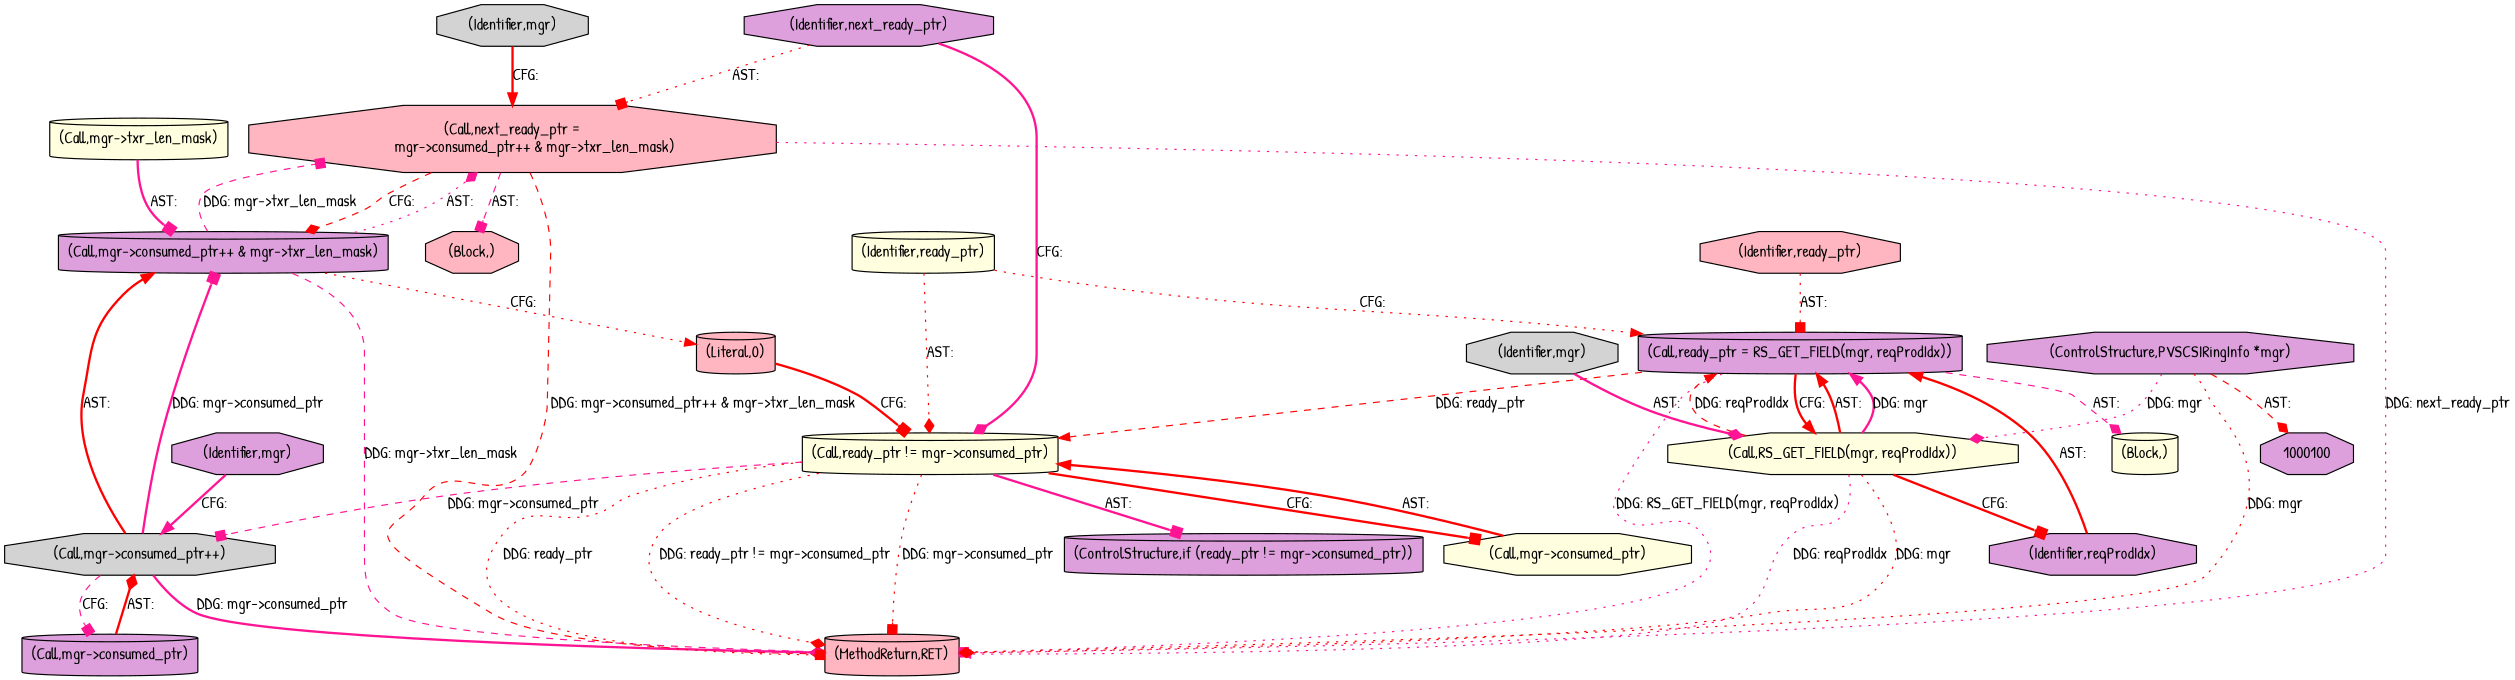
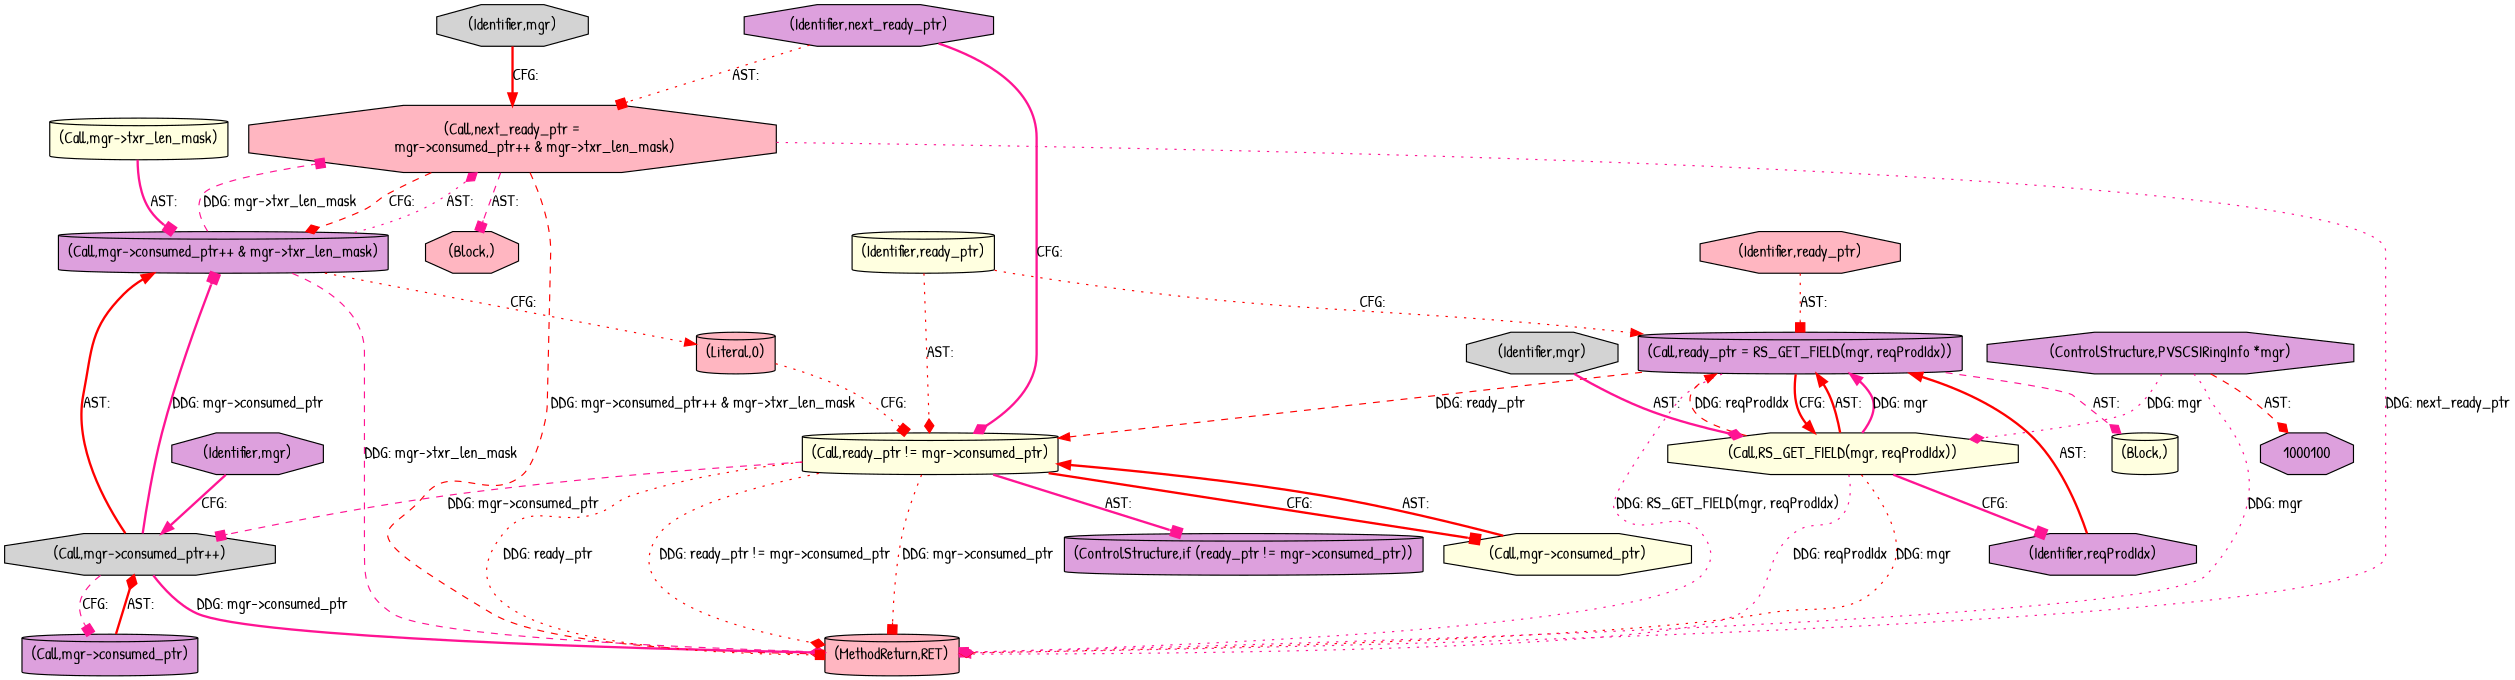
  digraph {
    fontname="Patrick Hand"
    node [fillcolor=plum fontname="Patrick Hand" shape=octagon style=filled]
    edge [arrowhead=diamond color=red fontname="Patrick Hand" style=bold]
    n1 [fillcolor=lightpink label="(Call,next_ready_ptr =\n             mgr->consumed_ptr++ & mgr->txr_len_mask)"]
    n2 [label="(Call,mgr->consumed_ptr++ & mgr->txr_len_mask)" shape=cylinder]
    n3 [fillcolor=lightpink label="(MethodReturn,RET)" shape=cylinder]
    n4 [fillcolor=lightpink label="(Block,)"]
    n5 [fillcolor=lightpink label="(Literal,0)" shape=cylinder]
    n6 [fillcolor=lightyellow label="(Call,mgr->txr_len_mask)" shape=cylinder]
    n7 [fillcolor=lightgrey label="(Call,mgr->consumed_ptr++)"]
    n8 [label="(Call,mgr->consumed_ptr)" shape=cylinder]
    n9 [fillcolor=lightyellow label="(Call,ready_ptr != mgr->consumed_ptr)" shape=cylinder]
    n10 [fillcolor=lightyellow label="(Call,mgr->consumed_ptr)"]
    n11 [label="(ControlStructure,if (ready_ptr != mgr->consumed_ptr))" shape=cylinder]
    n12 [label="(Call,ready_ptr = RS_GET_FIELD(mgr, reqProdIdx))" shape=cylinder]
    n13 [fillcolor=lightyellow label="(Call,RS_GET_FIELD(mgr, reqProdIdx))"]
    n14 [fillcolor=lightyellow label="(Block,)" shape=cylinder]
    n15 [label="(Identifier,reqProdIdx)"]
    n16 [label="(ControlStructure,PVSCSIRingInfo *mgr)"]
    1000100
    n18 [fillcolor=lightpink label="(Identifier,ready_ptr)"]
    n19 [label="(Identifier,next_ready_ptr)"]
    n20 [fillcolor=lightyellow label="(Identifier,ready_ptr)" shape=cylinder]
    n21 [fillcolor=lightgrey label="(Identifier,mgr)"]
    n22 [fillcolor=lightgrey label="(Identifier,mgr)"]
    n23 [label="(Identifier,mgr)"]
    n1 -> n2 [label="CFG: " style=dashed]
    n1 -> n3 [color=deeppink label="DDG: next_ready_ptr" style=dotted]
    n1 -> n3 [label="DDG: mgr->consumed_ptr++ & mgr->txr_len_mask" style=dashed]
    n1 -> n4 [arrowhead=box color=deeppink label="AST: " style=dashed]
    n2 -> n1 [color=deeppink label="AST: " style=dotted]
    n2 -> n1 [arrowhead=box color=deeppink label="DDG: mgr->txr_len_mask" style=dashed]
    n2 -> n3 [color=deeppink label="DDG: mgr->txr_len_mask" style=dashed]
    n2 -> n5 [arrowhead=normal label="CFG: " style=dotted]
-   n5 -> n9 [arrowhead=box label="CFG: "]
+   n5 -> n9 [arrowhead=box label="CFG: " style=dotted]
    n6 -> n2 [arrowhead=box color=deeppink label="AST: "]
    n7 -> n2 [arrowhead=normal label="AST: "]
    n7 -> n2 [arrowhead=box color=deeppink label="DDG: mgr->consumed_ptr"]
    n7 -> n3 [color=deeppink label="DDG: mgr->consumed_ptr"]
    n7 -> n8 [arrowhead=box color=deeppink label="CFG: " style=dashed]
    n8 -> n7 [label="AST: "]
    n9 -> n3 [arrowhead=box label="DDG: mgr->consumed_ptr" style=dotted]
    n9 -> n3 [arrowhead=box label="DDG: ready_ptr" style=dotted]
    n9 -> n3 [label="DDG: ready_ptr != mgr->consumed_ptr" style=dotted]
    n9 -> n7 [arrowhead=box color=deeppink label="DDG: mgr->consumed_ptr" style=dashed]
    n9 -> n10 [arrowhead=box label="CFG: "]
    n9 -> n11 [arrowhead=box color=deeppink label="AST: "]
    n10 -> n9 [arrowhead=normal label="AST: "]
    n12 -> n3 [arrowhead=box color=deeppink label="DDG: RS_GET_FIELD(mgr, reqProdIdx)" style=dotted]
    n12 -> n9 [arrowhead=normal label="DDG: ready_ptr" style=dashed]
    n12 -> n13 [arrowhead=normal label="CFG: "]
    n12 -> n14 [color=deeppink label="AST: " style=dashed]
    n13 -> n3 [arrowhead=normal color=deeppink label="DDG: reqProdIdx" style=dotted]
    n13 -> n3 [label="DDG: mgr" style=dotted]
    n13 -> n12 [arrowhead=normal label="AST: "]
    n13 -> n12 [arrowhead=normal color=deeppink label="DDG: mgr"]
    n13 -> n12 [arrowhead=normal label="DDG: reqProdIdx" style=dashed]
-   n13 -> n15 [arrowhead=box label="CFG: "]
+   n13 -> n15 [arrowhead=box color=deeppink label="CFG: "]
    n15 -> n12 [arrowhead=normal label="AST: "]
-   n16 -> n3 [label="DDG: mgr" style=dotted]
+   n16 -> n3 [color=deeppink label="DDG: mgr" style=dotted]
    n16 -> n13 [color=deeppink label="DDG: mgr" style=dotted]
    n16 -> 1000100 [label="AST: " style=dashed]
    n18 -> n12 [arrowhead=box label="AST: " style=dotted]
    n19 -> n1 [arrowhead=box label="AST: " style=dotted]
    n19 -> n9 [color=deeppink label="CFG: "]
    n20 -> n9 [label="AST: " style=dotted]
    n20 -> n12 [arrowhead=normal label="CFG: " style=dotted]
    n21 -> n1 [arrowhead=normal label="CFG: "]
    n22 -> n13 [color=deeppink label="AST: "]
    n23 -> n7 [arrowhead=normal color=deeppink label="CFG: "]
  }
